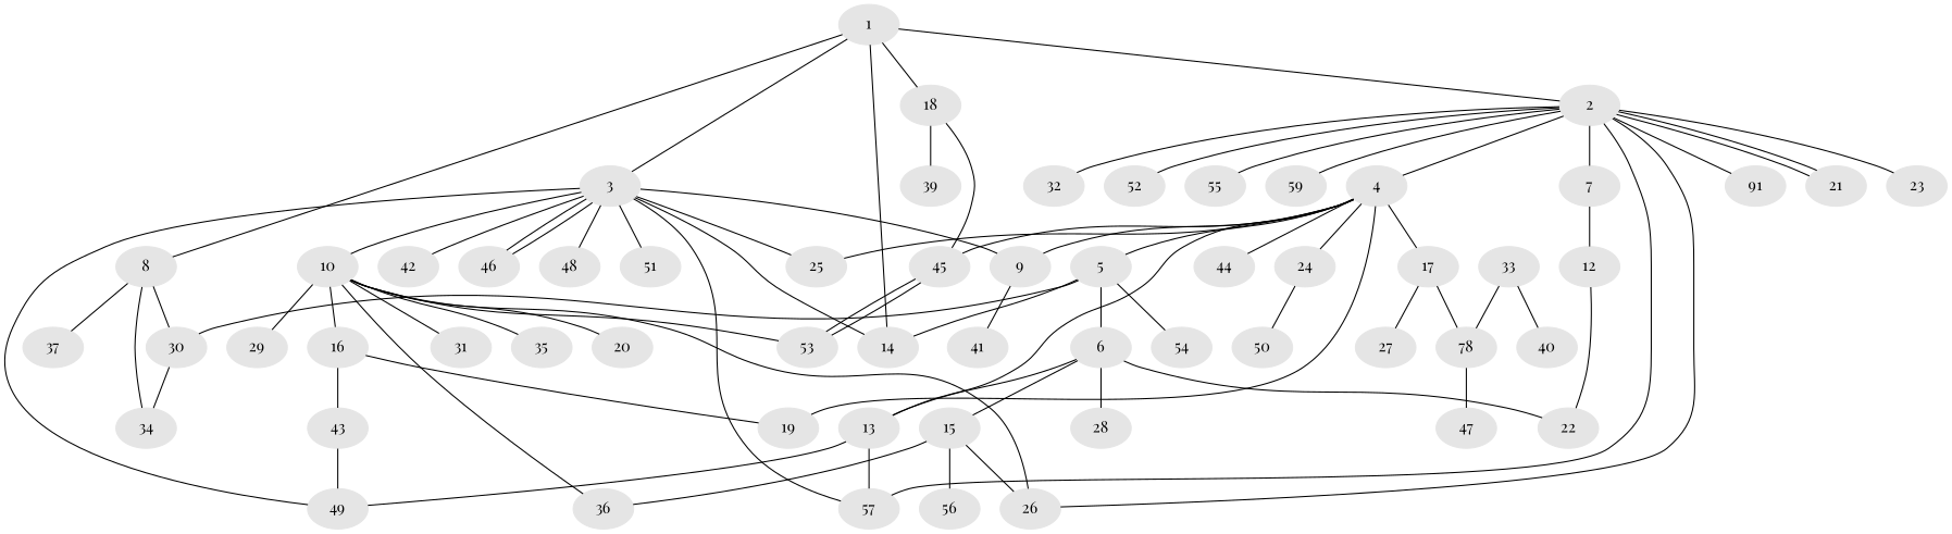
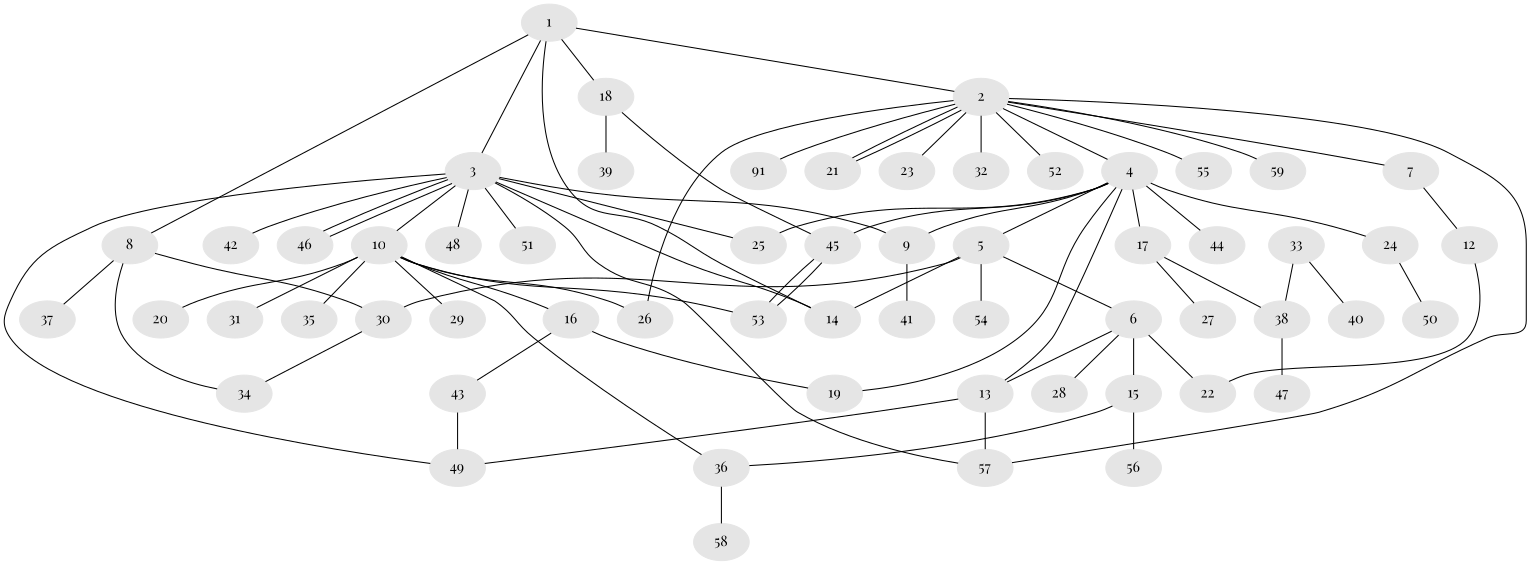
  graph {
    fontname="Playfair Display"
    node [color=gray90 fontname="Playfair Display" style=filled]
    edge [fontname="Playfair Display"]
    1
    2
    3
    8
    14
    18
    4
    7
    n9 [label=91]
    21
    23
    26
    32
    52
    55
    57
    59
    9
    10
    25
    42
    46
    48
    49
    51
    30
    34
    37
    45
    39
    5
    13
    17
    19
    24
    44
    12
    41
    16
    20
    29
    31
    35
    36
    53
    6
    54
    27
-   38 [label=78]
+   38
    50
    15
    22
    28
    56
    33
    40
    43
+   58
    47
    1 -- 2
    1 -- 3
    1 -- 8
    1 -- 14
    1 -- 18
    2 -- 4
    2 -- 7
    2 -- n9
    2 -- 21
    2 -- 21
    2 -- 23
    2 -- 26
    2 -- 32
    2 -- 52
    2 -- 55
    2 -- 57
    2 -- 59
    3 -- 14
    3 -- 57
    3 -- 9
    3 -- 10
    3 -- 25
    3 -- 42
    3 -- 46
    3 -- 46
    3 -- 48
    3 -- 49
    3 -- 51
    8 -- 30
    8 -- 34
    8 -- 37
    18 -- 45
    18 -- 39
    4 -- 9
    4 -- 25
    4 -- 45
    4 -- 5
    4 -- 13
    4 -- 17
    4 -- 19
    4 -- 24
    4 -- 44
    7 -- 12
    9 -- 41
    10 -- 26
    10 -- 16
    10 -- 20
    10 -- 29
    10 -- 31
    10 -- 35
    10 -- 36
    10 -- 53
    30 -- 34
    45 -- 53
    45 -- 53
    5 -- 14
    5 -- 30
    5 -- 6
    5 -- 54
    13 -- 57
    13 -- 49
    17 -- 27
    17 -- 38
    24 -- 50
    12 -- 22
    16 -- 19
    16 -- 43
+   36 -- 58
    6 -- 13
    6 -- 15
    6 -- 22
    6 -- 28
    38 -- 47
-   15 -- 26
    15 -- 36
    15 -- 56
    33 -- 38
    33 -- 40
    43 -- 49
  }
